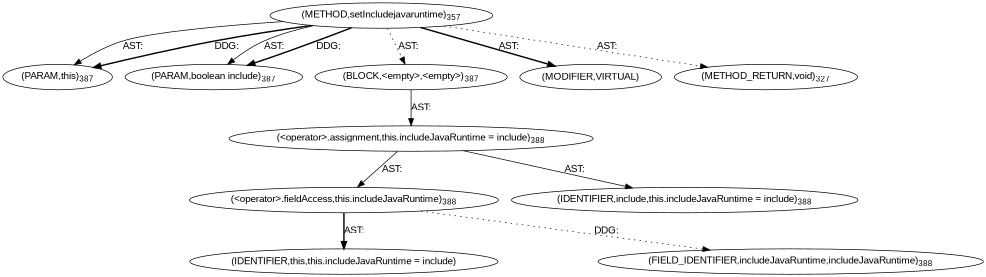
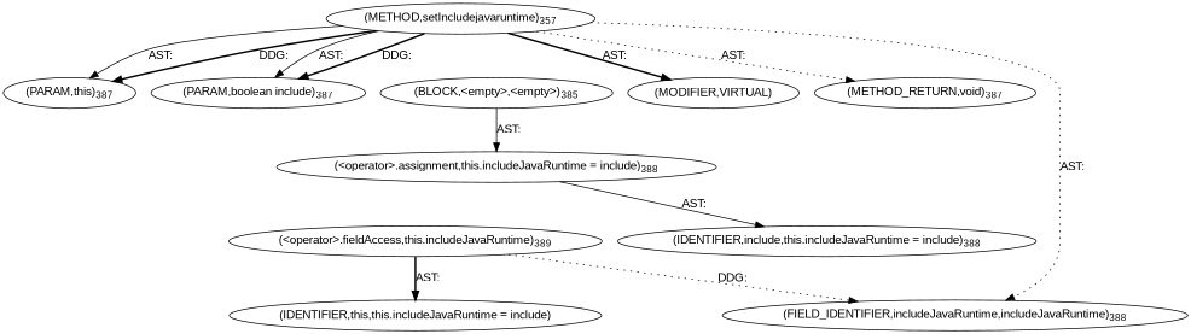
  digraph {
    fontname="Liberation Sans"
    node [fontname="Liberation Sans"]
    edge [fontname="Liberation Sans" style=solid]
    n1 [label=<(METHOD,setIncludejavaruntime)<SUB>357</SUB>>]
    n2 [label=<(PARAM,this)<SUB>387</SUB>>]
    n3 [label=<(PARAM,boolean include)<SUB>387</SUB>>]
-   n4 [label=<(BLOCK,&lt;empty&gt;,&lt;empty&gt;)<SUB>387</SUB>>]
+   n4 [label=<(BLOCK,&lt;empty&gt;,&lt;empty&gt;)<SUB>385</SUB>>]
    n5 [label=<(MODIFIER,VIRTUAL)>]
-   n6 [label=<(METHOD_RETURN,void)<SUB>327</SUB>>]
+   n6 [label=<(METHOD_RETURN,void)<SUB>387</SUB>>]
    n7 [label=<(&lt;operator&gt;.assignment,this.includeJavaRuntime = include)<SUB>388</SUB>>]
-   n8 [label=<(&lt;operator&gt;.fieldAccess,this.includeJavaRuntime)<SUB>388</SUB>>]
+   n8 [label=<(&lt;operator&gt;.fieldAccess,this.includeJavaRuntime)<SUB>389</SUB>>]
    n9 [label=<(IDENTIFIER,include,this.includeJavaRuntime = include)<SUB>388</SUB>>]
    n10 [label=<(IDENTIFIER,this,this.includeJavaRuntime = include)>]
    n11 [label=<(FIELD_IDENTIFIER,includeJavaRuntime,includeJavaRuntime)<SUB>388</SUB>>]
    n1 -> n2 [label="AST: "]
    n1 -> n2 [label="DDG: " style=bold]
    n1 -> n3 [label="AST: "]
    n1 -> n3 [label="DDG: " style=bold]
-   n1 -> n4 [label="AST: " style=dotted]
+   n1 -> n11 [label="AST: " style=dotted]
    n1 -> n5 [label="AST: " style=bold]
    n1 -> n6 [label="AST: " style=dotted]
    n4 -> n7 [label="AST: "]
-   n7 -> n8 [label="AST: "]
    n7 -> n9 [label="AST: "]
    n8 -> n10 [label="AST: " style=bold]
    n8 -> n11 [label="DDG: " style=dotted]
  }
